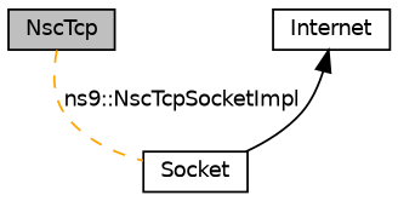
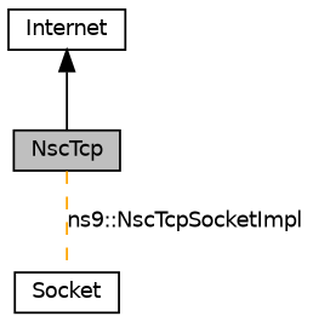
  digraph {
    rankdir=TB
    node [color=black fillcolor=white fontname=Helvetica fontsize=10 shape=record style=filled]
    edge [fontname=Helvetica fontsize=10 labelfontname=Helvetica labelfontsize=10 shape=plaintext]
    n1 [height=0.2 label=Socket width=0.4]
    n2 [fillcolor=grey75 fontcolor=black height=0.2 label=NscTcp width=0.4]
    n3 [height=0.2 label=Internet width=0.4]
    n2 -> n1 [color=orange dir=none label="ns9::NscTcpSocketImpl" style=dashed]
-   n3 -> n1 [dir=back style=solid]
+   n3 -> n2 [dir=back style=solid]
  }
